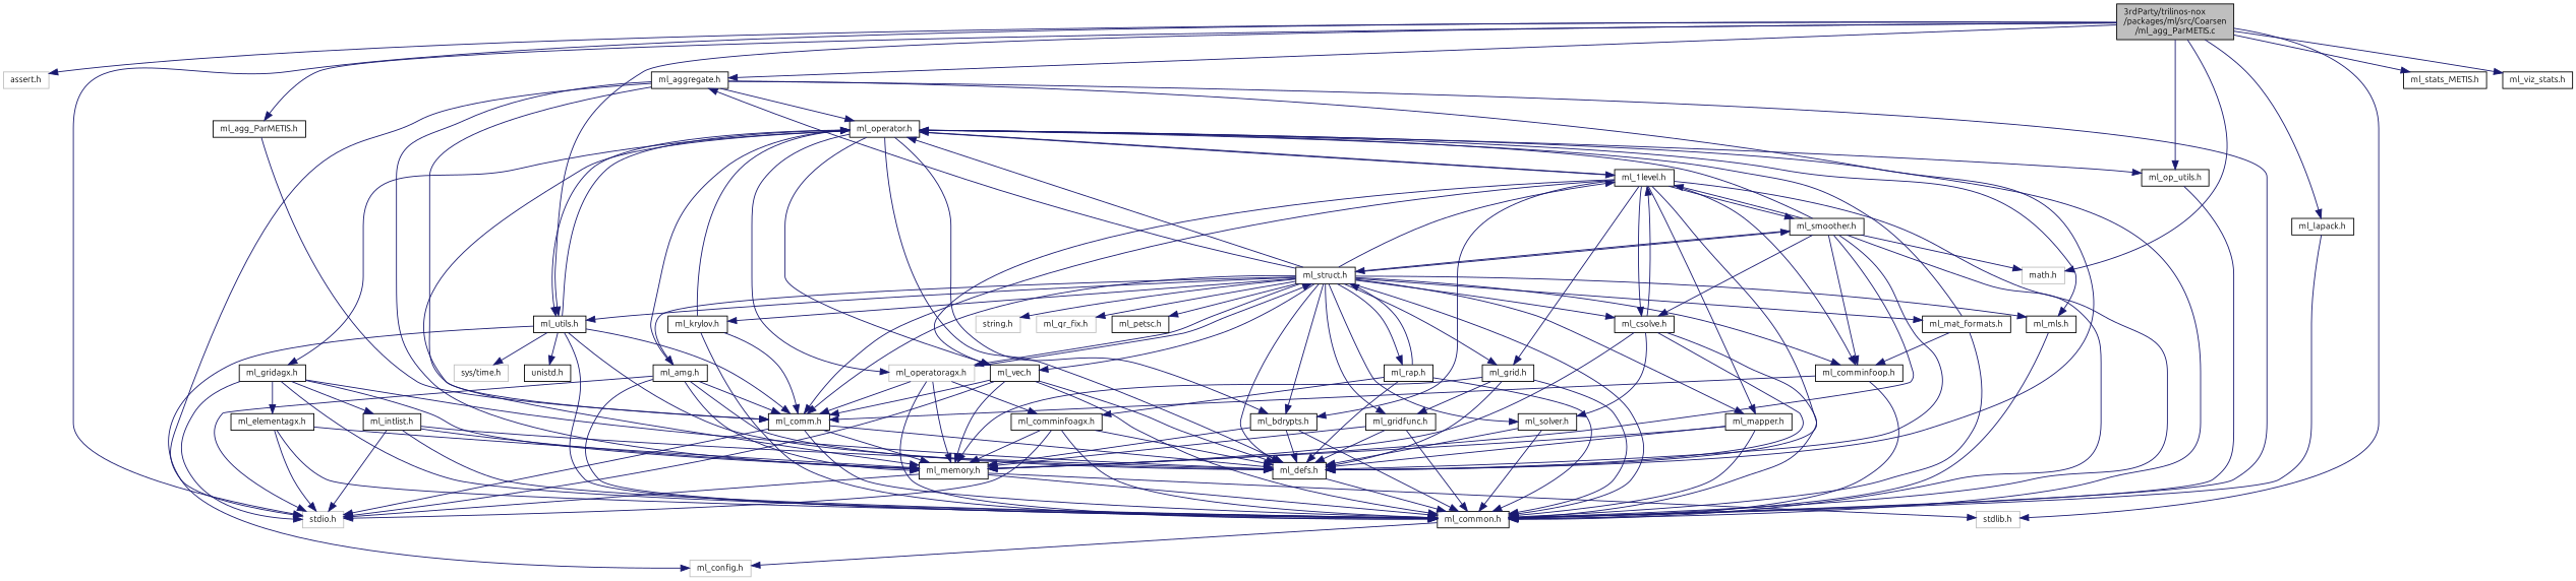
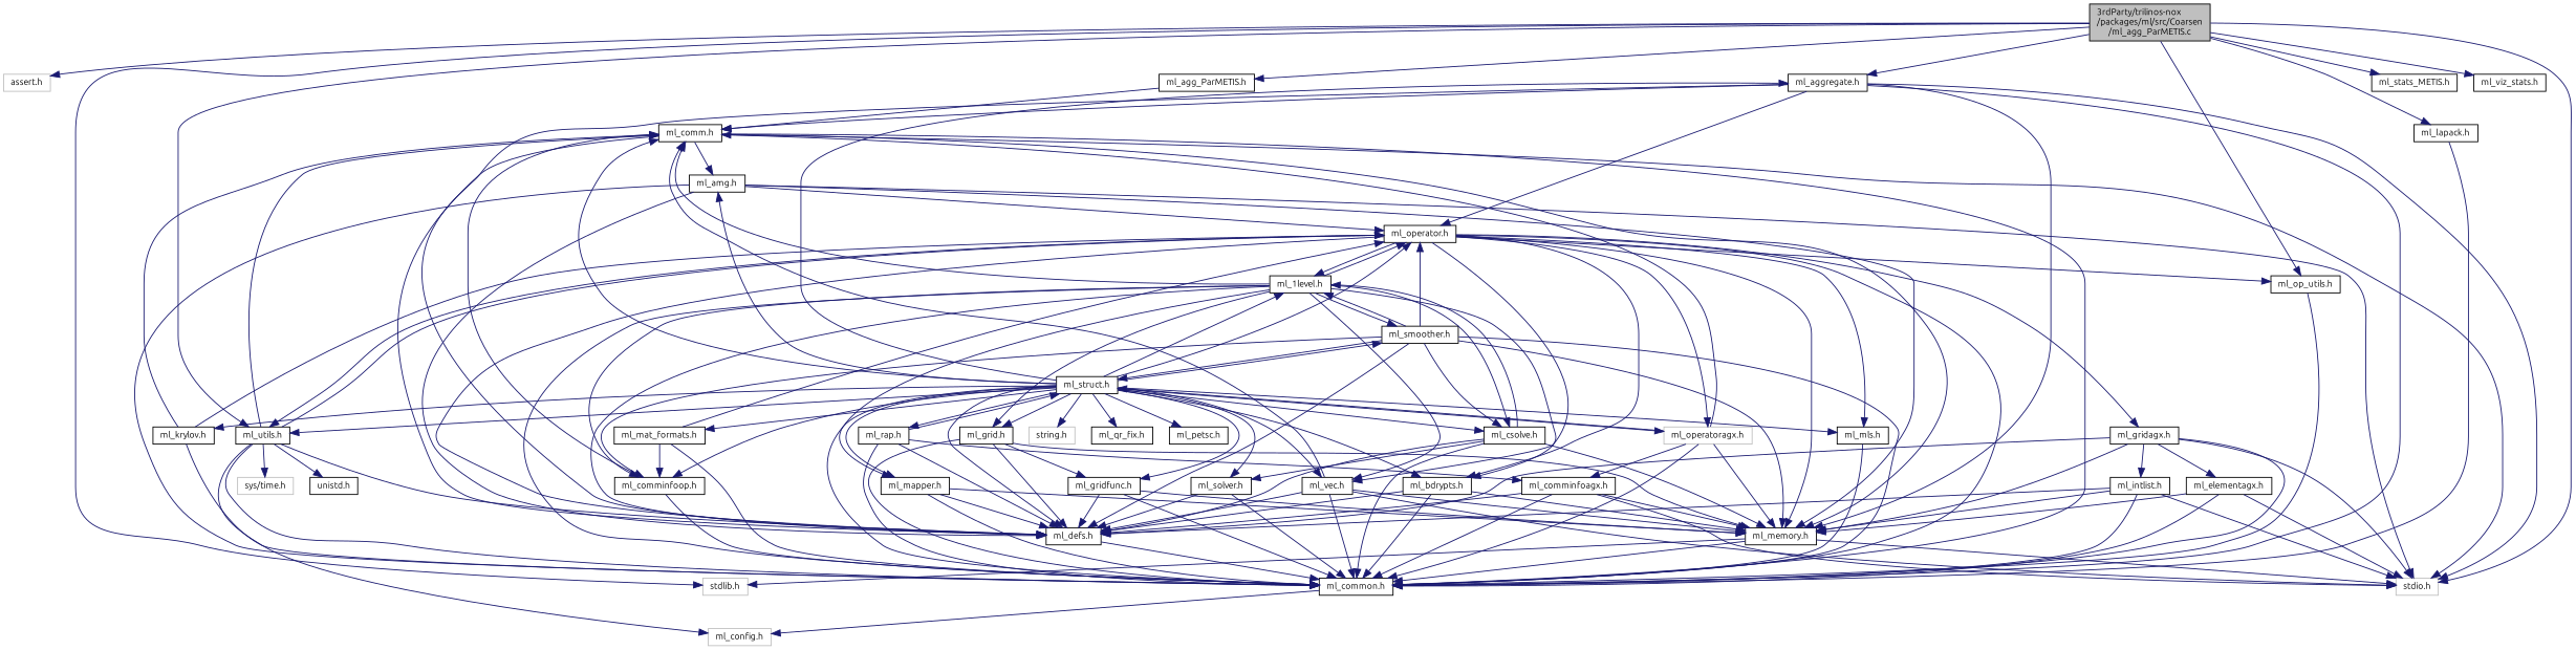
  digraph {
    fontname=Ubuntu
    node [color=black fillcolor=white fontname=Ubuntu fontsize=10 shape=record style=filled]
    edge [color=midnightblue fontname=Ubuntu fontsize=10 labelfontname=Helvetica labelfontsize=10 style=solid]
    n1 [fillcolor=grey75 fontcolor=black height=0.2 label="3rdParty/trilinos-nox\l/packages/ml/src/Coarsen\l/ml_agg_ParMETIS.c" width=0.4]
    n2 [color=grey75 height=0.2 label="assert.h" width=0.4]
    n3 [color=grey75 height=0.2 label="stdio.h" width=0.4]
    n4 [color=grey75 height=0.2 label="stdlib.h" width=0.4]
-   n5 [color=grey75 height=0.2 label="math.h" width=0.4]
    n6 [height=0.2 label="ml_aggregate.h" width=0.4]
    n7 [height=0.2 label="ml_utils.h" width=0.4]
    n8 [height=0.2 label="ml_op_utils.h" width=0.4]
    n9 [height=0.2 label="ml_lapack.h" width=0.4]
    n10 [height=0.2 label="ml_stats_METIS.h" width=0.4]
    n11 [height=0.2 label="ml_viz_stats.h" width=0.4]
    n12 [height=0.2 label="ml_agg_ParMETIS.h" width=0.4]
    n13 [height=0.2 label="ml_common.h" width=0.4]
    n14 [height=0.2 label="ml_defs.h" width=0.4]
    n15 [height=0.2 label="ml_comm.h" width=0.4]
    n16 [height=0.2 label="ml_memory.h" width=0.4]
    n17 [height=0.2 label="ml_operator.h" width=0.4]
    n18 [color=grey75 height=0.2 label="ml_config.h" width=0.4]
    n19 [color=grey75 height=0.2 label="sys/time.h" width=0.4]
    n20 [height=0.2 label="unistd.h" width=0.4]
    n21 [height=0.2 label="ml_bdrypts.h" width=0.4]
    n22 [height=0.2 label="ml_1level.h" width=0.4]
    n23 [color=grey75 height=0.2 label="ml_operatoragx.h" width=0.4]
    n24 [height=0.2 label="ml_vec.h" width=0.4]
    n25 [height=0.2 label="ml_mls.h" width=0.4]
    n26 [height=0.2 label="ml_gridagx.h" width=0.4]
    n27 [height=0.2 label="ml_mapper.h" width=0.4]
    n28 [height=0.2 label="ml_grid.h" width=0.4]
    n29 [height=0.2 label="ml_comminfoop.h" width=0.4]
    n30 [height=0.2 label="ml_smoother.h" width=0.4]
    n31 [height=0.2 label="ml_csolve.h" width=0.4]
    n32 [height=0.2 label="ml_struct.h" width=0.4]
    n33 [height=0.2 label="ml_comminfoagx.h" width=0.4]
    n34 [height=0.2 label="ml_intlist.h" width=0.4]
    n35 [height=0.2 label="ml_elementagx.h" width=0.4]
    n36 [height=0.2 label="ml_gridfunc.h" width=0.4]
    n37 [height=0.2 label="ml_solver.h" width=0.4]
    n38 [height=0.2 label="ml_rap.h" width=0.4]
    n39 [height=0.2 label="ml_mat_formats.h" width=0.4]
    n40 [height=0.2 label="ml_krylov.h" width=0.4]
    n41 [height=0.2 label="ml_amg.h" width=0.4]
    n42 [color=grey75 height=0.2 label="string.h" width=0.4]
-   n43 [color=grey75 height=0.2 label="ml_qr_fix.h" width=0.4]
+   n43 [height=0.2 label="ml_qr_fix.h" width=0.4]
    n44 [height=0.2 label="ml_petsc.h" width=0.4]
    n1 -> n2
    n1 -> n3
    n1 -> n4
-   n1 -> n5
    n1 -> n6
    n1 -> n7
    n1 -> n8
    n1 -> n9
    n1 -> n10
    n1 -> n11
    n1 -> n12
    n6 -> n3
    n6 -> n13
    n6 -> n14
    n6 -> n15
    n6 -> n16
    n6 -> n17
    n7 -> n13
    n7 -> n14
    n7 -> n15
    n7 -> n17
    n7 -> n18
    n7 -> n19
    n7 -> n20
    n8 -> n13
    n9 -> n13
    n12 -> n15
    n13 -> n18
    n14 -> n13
    n15 -> n3
    n15 -> n13
    n15 -> n14
    n15 -> n16
    n16 -> n3
    n16 -> n4
    n16 -> n13
    n17 -> n7
    n17 -> n8
    n17 -> n13
    n17 -> n14
    n17 -> n16
    n17 -> n21
    n17 -> n22
    n17 -> n23
    n17 -> n24
    n17 -> n25
    n17 -> n26
    n21 -> n13
    n21 -> n14
    n21 -> n16
    n22 -> n13
    n22 -> n14
    n22 -> n15
    n22 -> n17
    n22 -> n21
    n22 -> n24
    n22 -> n27
    n22 -> n28
    n22 -> n29
    n22 -> n30
    n22 -> n31
    n23 -> n13
    n23 -> n15
    n23 -> n16
    n23 -> n32
    n23 -> n33
    n24 -> n3
    n24 -> n13
    n24 -> n14
    n24 -> n15
    n24 -> n16
    n25 -> n13
    n26 -> n3
    n26 -> n13
    n26 -> n14
    n26 -> n16
    n26 -> n34
    n26 -> n35
    n27 -> n13
    n27 -> n14
    n27 -> n16
    n28 -> n13
    n28 -> n14
    n28 -> n16
    n28 -> n36
    n29 -> n13
    n29 -> n15
-   n30 -> n5
    n30 -> n13
    n30 -> n14
    n30 -> n16
    n30 -> n17
    n30 -> n22
    n30 -> n29
    n30 -> n31
    n30 -> n32
    n31 -> n13
    n31 -> n14
    n31 -> n16
    n31 -> n22
    n31 -> n37
    n32 -> n6
    n32 -> n7
    n32 -> n13
    n32 -> n14
    n32 -> n15
    n32 -> n17
    n32 -> n21
    n32 -> n22
    n32 -> n23
    n32 -> n24
    n32 -> n25
    n32 -> n27
    n32 -> n28
    n32 -> n29
    n32 -> n30
    n32 -> n31
    n32 -> n36
    n32 -> n37
    n32 -> n38
    n32 -> n39
    n32 -> n40
    n32 -> n41
    n32 -> n42
    n32 -> n43
    n32 -> n44
    n33 -> n3
    n33 -> n13
    n33 -> n14
    n33 -> n16
    n34 -> n3
    n34 -> n13
    n34 -> n14
    n34 -> n16
    n35 -> n3
    n35 -> n13
    n35 -> n16
    n36 -> n13
    n36 -> n14
    n36 -> n16
    n37 -> n13
    n37 -> n14
    n38 -> n13
    n38 -> n14
    n38 -> n32
    n38 -> n33
    n39 -> n13
    n39 -> n17
    n39 -> n29
    n40 -> n13
    n40 -> n15
    n40 -> n17
    n41 -> n3
    n41 -> n13
    n41 -> n14
-   n41 -> n15
+   n15 -> n41
    n41 -> n16
    n41 -> n17
  }
